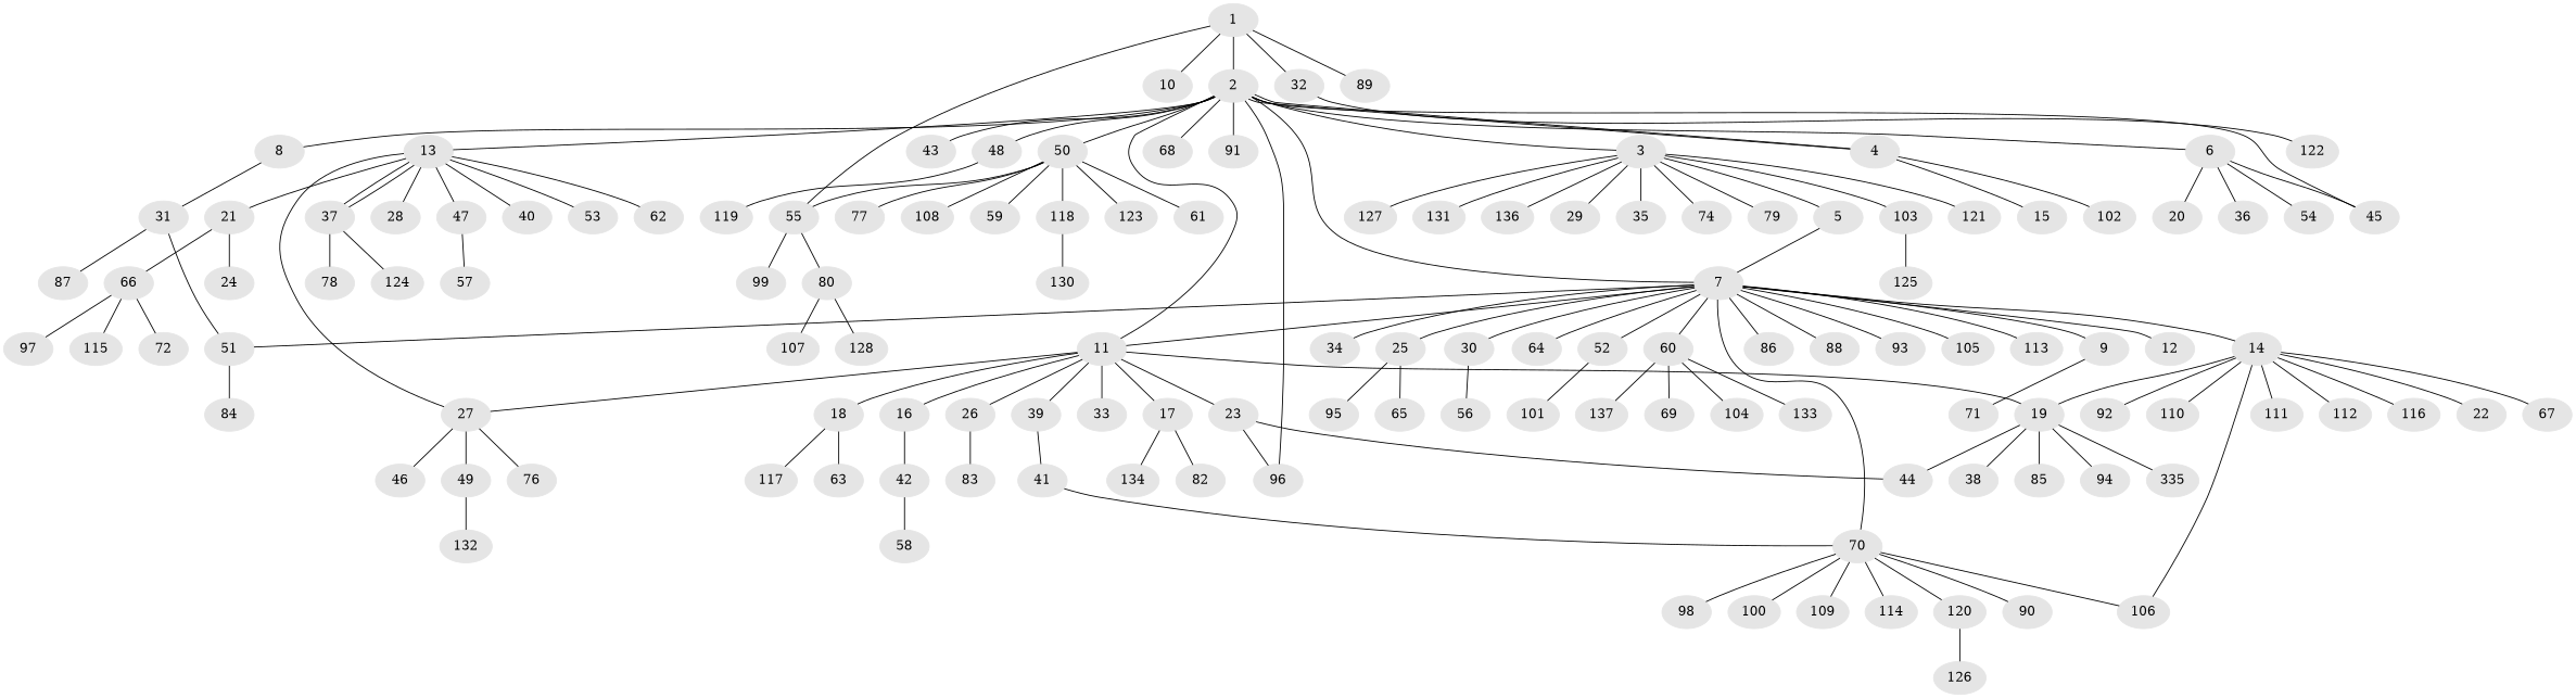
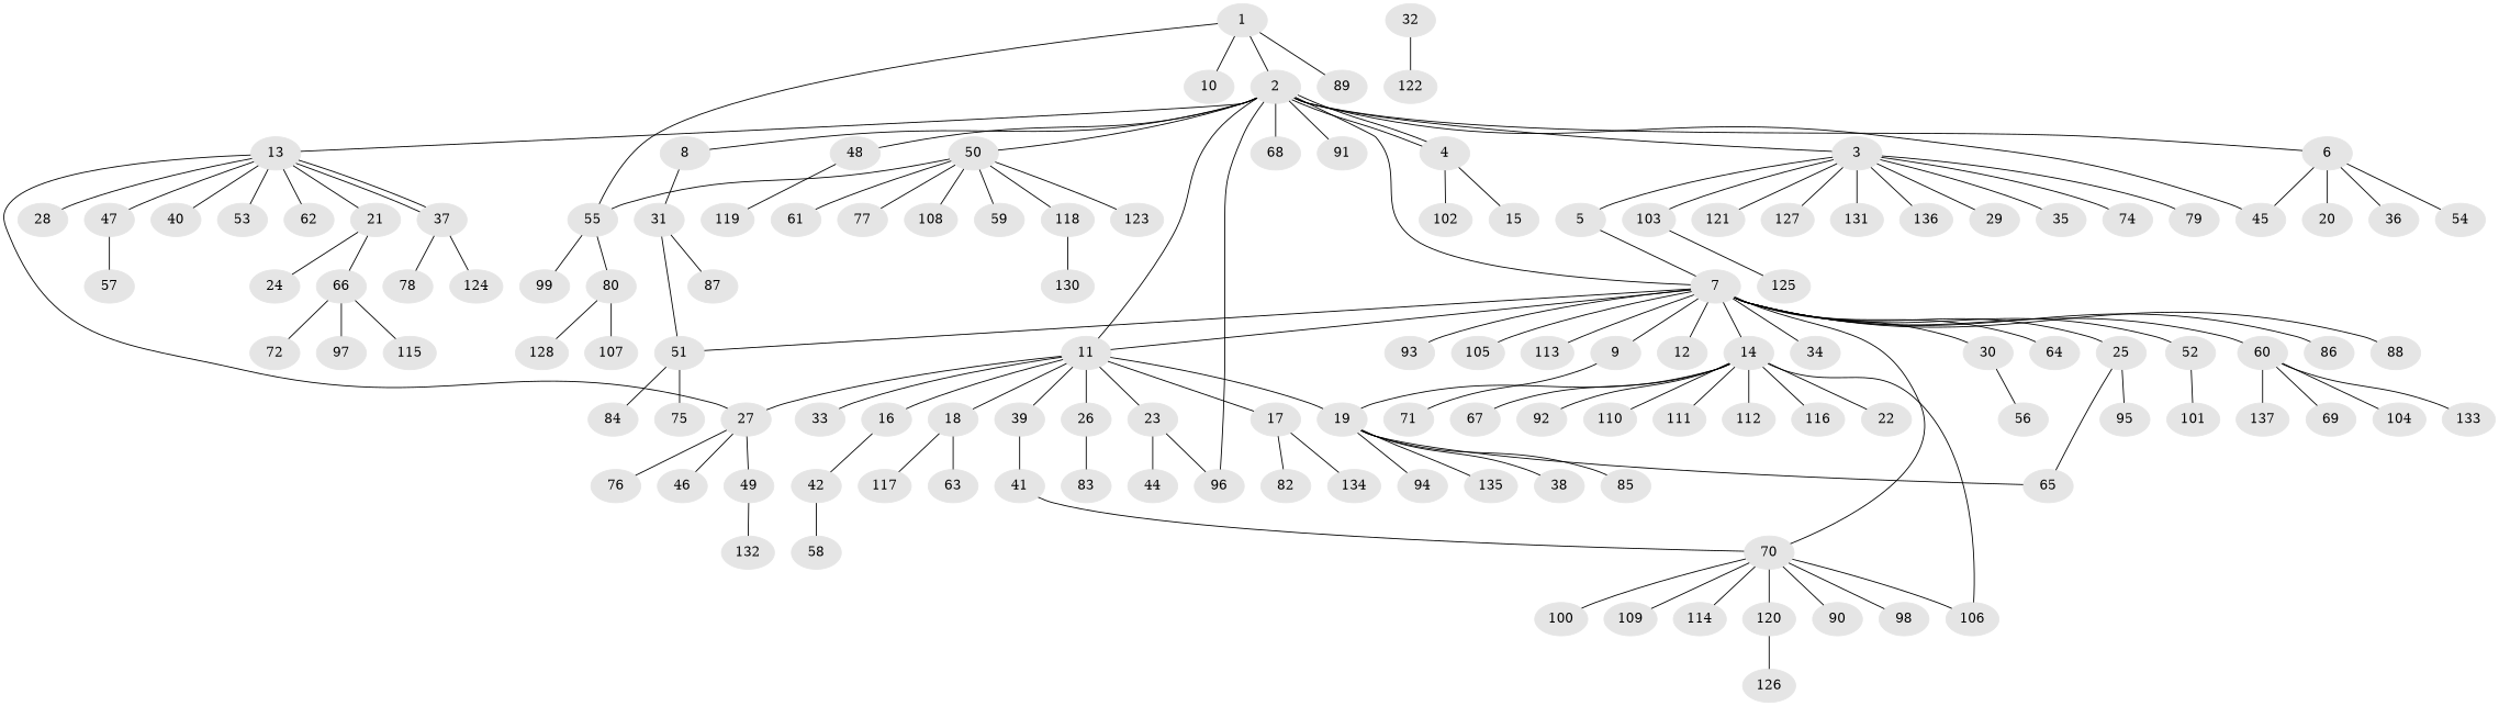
  graph {
    node [color=gray90 style=filled]
    1
    2
    10
    32
    55
    89
    3
    4
    6
    7
    8
    11
    13
-   43
    45
    48
    50
    68
    91
    96
    122
    80
    99
    5
    29
    35
    74
    79
    103
    121
    127
    131
    136
    15
    102
    20
    36
    54
    9
    12
    14
    25
    30
    34
    51
    52
    60
    64
    70
    86
    88
    93
    105
    113
    31
    16
    17
    18
    19
    23
    26
    27
    33
    39
    21
    28
    37
    40
    47
    53
    62
    119
    59
    61
    77
    108
    118
    123
    125
    71
    22
    67
    92
    106
    110
    111
    112
    116
    65
    95
    56
+   75
    84
    101
    69
    104
    133
    137
    90
    98
    100
    109
    114
    120
    87
    42
    82
    134
    63
    117
    38
    44
    85
    94
-   135 [label=335]
+   135
    83
    46
    49
    76
    41
    24
    66
    78
    124
    57
    58
    72
    97
    115
    132
    130
    107
    128
    126
    1 -- 2
    1 -- 10
-   1 -- 32
    1 -- 55
    1 -- 89
    2 -- 3
    2 -- 4
    2 -- 4
    2 -- 6
    2 -- 7
    2 -- 8
    2 -- 11
    2 -- 13
-   2 -- 43
    2 -- 45
    2 -- 48
    2 -- 50
    2 -- 68
    2 -- 91
    2 -- 96
    32 -- 122
    55 -- 80
    55 -- 99
    3 -- 5
    3 -- 29
    3 -- 35
    3 -- 74
    3 -- 79
    3 -- 103
    3 -- 121
    3 -- 127
    3 -- 131
    3 -- 136
    4 -- 15
    4 -- 102
    6 -- 45
    6 -- 20
    6 -- 36
    6 -- 54
    7 -- 11
    7 -- 9
    7 -- 12
    7 -- 14
    7 -- 25
    7 -- 30
    7 -- 34
    7 -- 51
    7 -- 52
    7 -- 60
    7 -- 64
    7 -- 70
    7 -- 86
    7 -- 88
    7 -- 93
    7 -- 105
    7 -- 113
    8 -- 31
    11 -- 16
    11 -- 17
    11 -- 18
    11 -- 19
    11 -- 23
    11 -- 26
    11 -- 27
    11 -- 33
    11 -- 39
    13 -- 27
    13 -- 21
    13 -- 28
    13 -- 37
    13 -- 37
    13 -- 40
    13 -- 47
    13 -- 53
    13 -- 62
    48 -- 119
    50 -- 55
    50 -- 59
    50 -- 61
    50 -- 77
    50 -- 108
    50 -- 118
    50 -- 123
    80 -- 107
    80 -- 128
    5 -- 7
    103 -- 125
    9 -- 71
    14 -- 19
    14 -- 22
    14 -- 67
    14 -- 92
    14 -- 106
    14 -- 110
    14 -- 111
    14 -- 112
    14 -- 116
    25 -- 65
    25 -- 95
    30 -- 56
+   51 -- 75
    51 -- 84
    52 -- 101
    60 -- 69
    60 -- 104
    60 -- 133
    60 -- 137
    70 -- 106
    70 -- 90
    70 -- 98
    70 -- 100
    70 -- 109
    70 -- 114
    70 -- 120
    31 -- 51
    31 -- 87
    16 -- 42
    17 -- 82
    17 -- 134
    18 -- 63
    18 -- 117
    19 -- 38
-   19 -- 44
+   19 -- 65
    19 -- 85
    19 -- 94
    19 -- 135
    23 -- 96
    23 -- 44
    26 -- 83
    27 -- 46
    27 -- 49
    27 -- 76
    39 -- 41
    21 -- 24
    21 -- 66
    37 -- 78
    37 -- 124
    47 -- 57
    118 -- 130
    120 -- 126
    42 -- 58
    49 -- 132
    41 -- 70
    66 -- 72
    66 -- 97
    66 -- 115
  }
